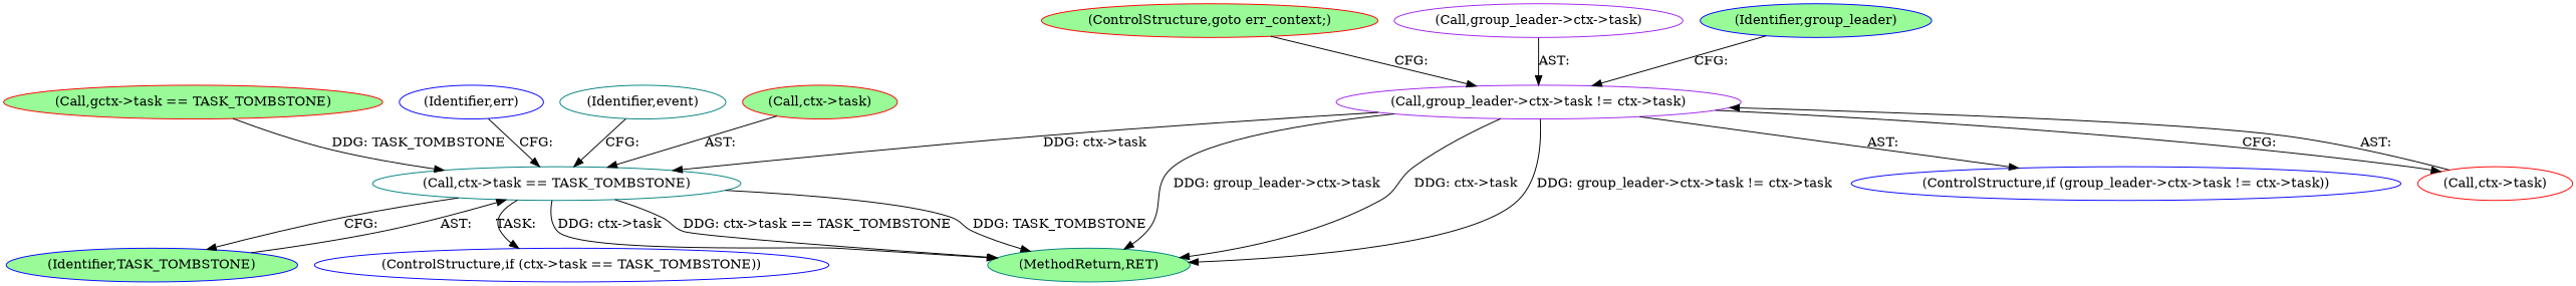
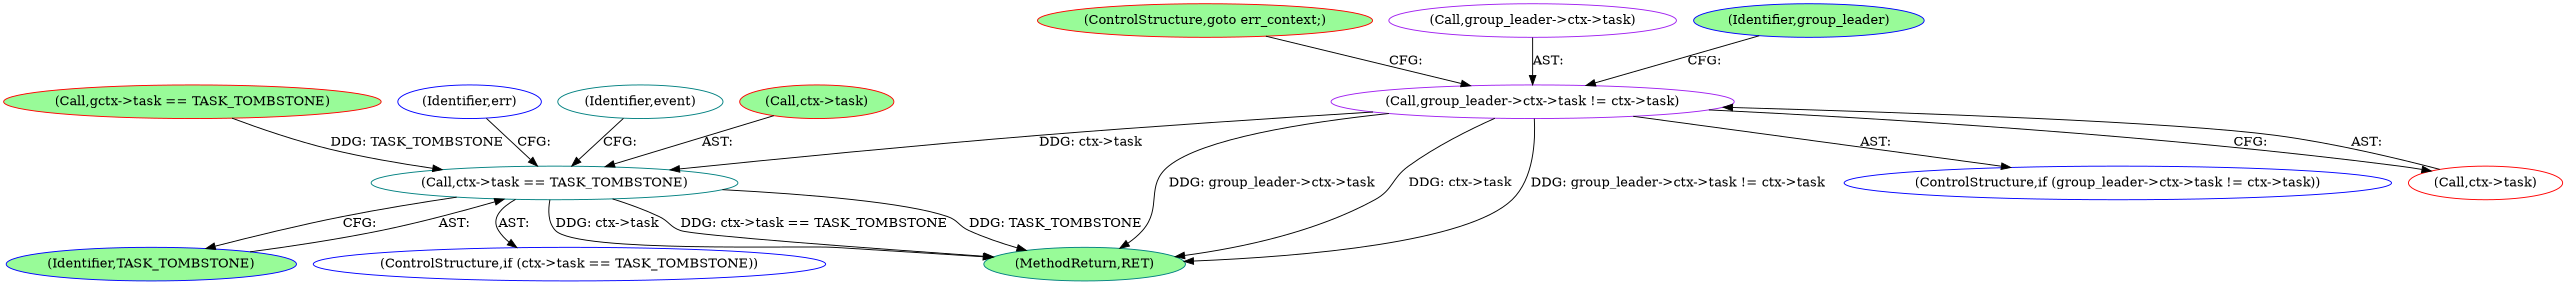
  digraph {
    node [color=blue fillcolor=white style=filled]
    n1 [color=purple label="(Call,group_leader->ctx->task != ctx->task)"]
    n2 [color=teal label="(Call,ctx->task == TASK_TOMBSTONE)"]
    n3 [label="(ControlStructure,if (group_leader->ctx->task != ctx->task))"]
    n4 [color=red label="(Call,ctx->task)"]
    n5 [color=teal fillcolor=palegreen label="(MethodReturn,RET)"]
    n6 [fillcolor=palegreen label="(Identifier,TASK_TOMBSTONE)"]
    n7 [label="(ControlStructure,if (ctx->task == TASK_TOMBSTONE))"]
    n8 [color=red fillcolor=palegreen label="(ControlStructure,goto err_context;)"]
    n9 [color=red fillcolor=palegreen label="(Call,gctx->task == TASK_TOMBSTONE)"]
    n10 [label="(Identifier,err)"]
    n11 [color=teal label="(Identifier,event)"]
    n12 [color=red fillcolor=palegreen label="(Call,ctx->task)"]
    n13 [color=purple label="(Call,group_leader->ctx->task)"]
    n14 [fillcolor=palegreen label="(Identifier,group_leader)"]
    n1 -> n2 [label="DDG: ctx->task"]
    n1 -> n3 [label="AST: "]
    n1 -> n4 [label="CFG: "]
    n1 -> n5 [label="DDG: group_leader->ctx->task"]
    n1 -> n5 [label="DDG: ctx->task"]
    n1 -> n5 [label="DDG: group_leader->ctx->task != ctx->task"]
    n2 -> n5 [label="DDG: ctx->task"]
    n2 -> n5 [label="DDG: ctx->task == TASK_TOMBSTONE"]
    n2 -> n5 [label="DDG: TASK_TOMBSTONE"]
    n2 -> n6 [label="CFG: "]
-   n2 -> n7 [label="TASK: "]
+   n2 -> n7 [label="AST: "]
    n4 -> n1 [label="AST: "]
    n6 -> n2 [label="AST: "]
    n8 -> n1 [label="CFG: "]
    n9 -> n2 [label="DDG: TASK_TOMBSTONE"]
    n10 -> n2 [label="CFG: "]
    n11 -> n2 [label="CFG: "]
    n12 -> n2 [label="AST: "]
    n13 -> n1 [label="AST: "]
    n14 -> n1 [label="CFG: "]
  }
